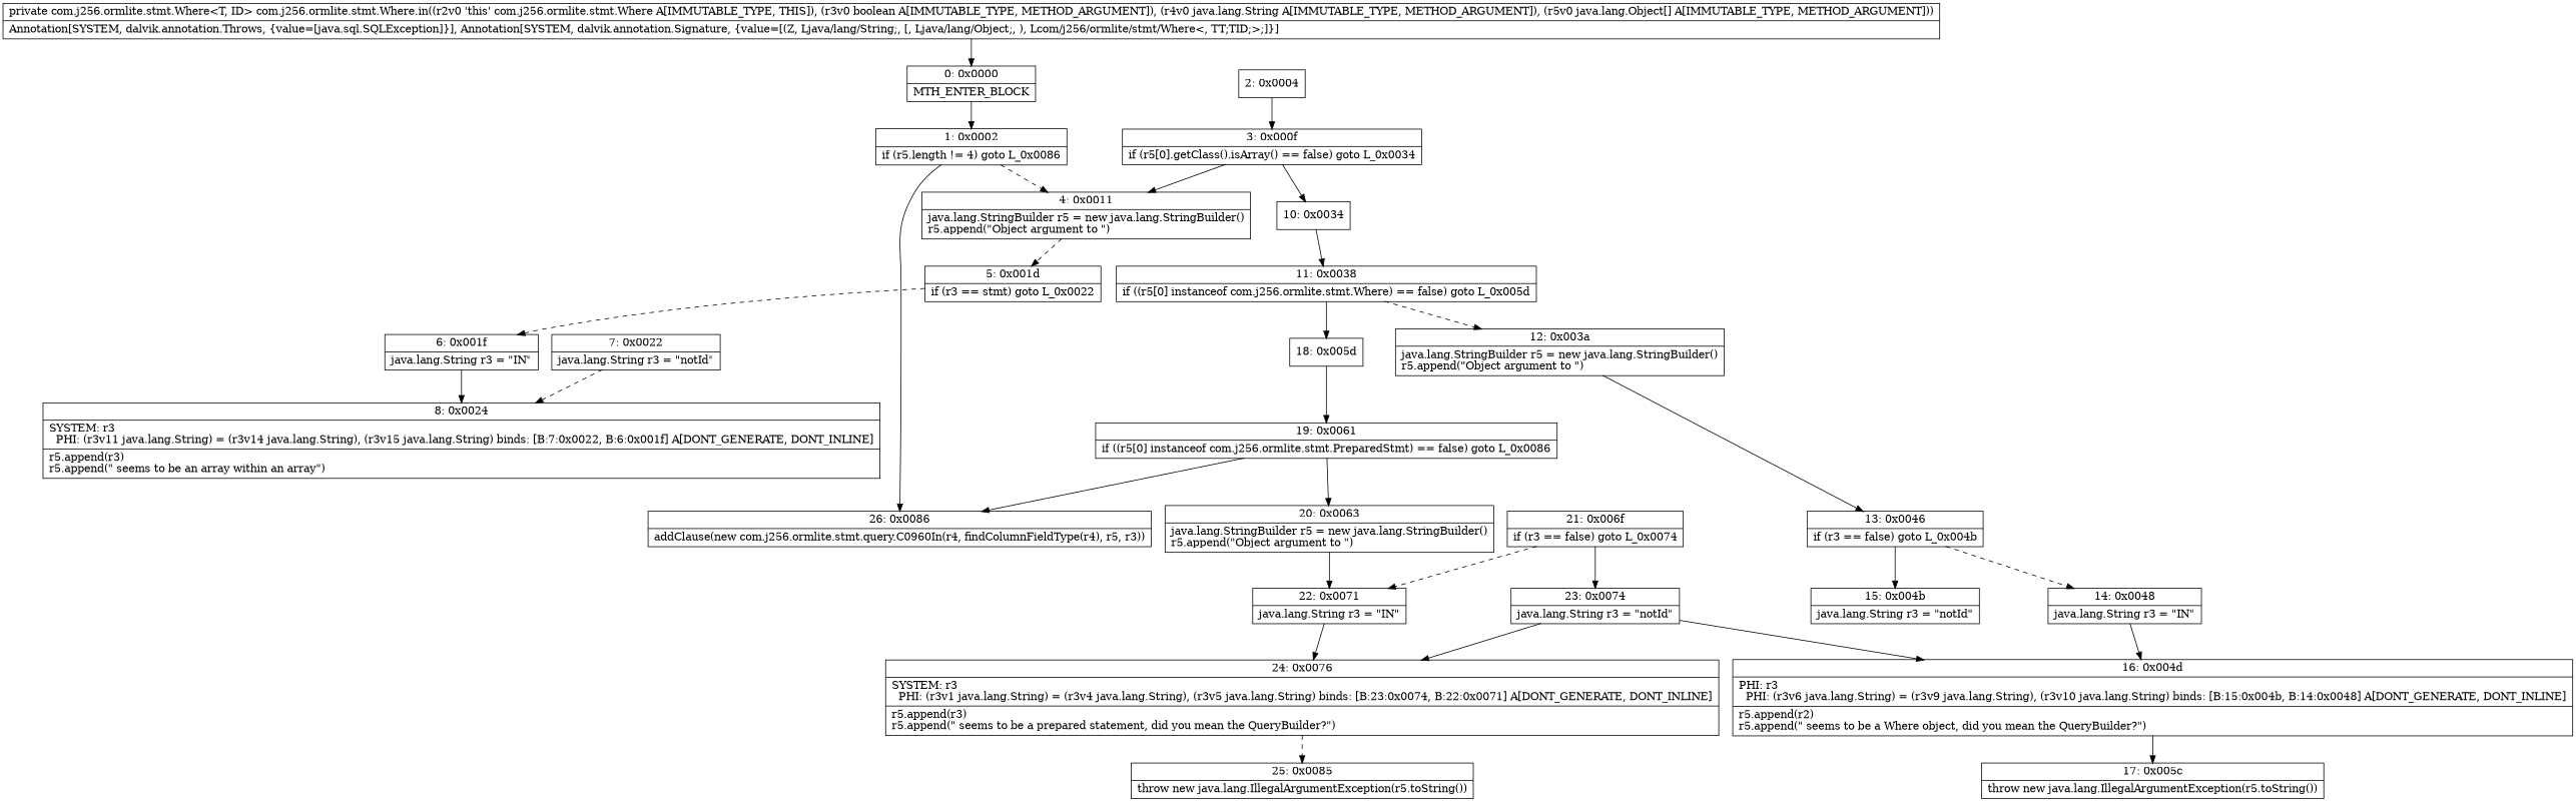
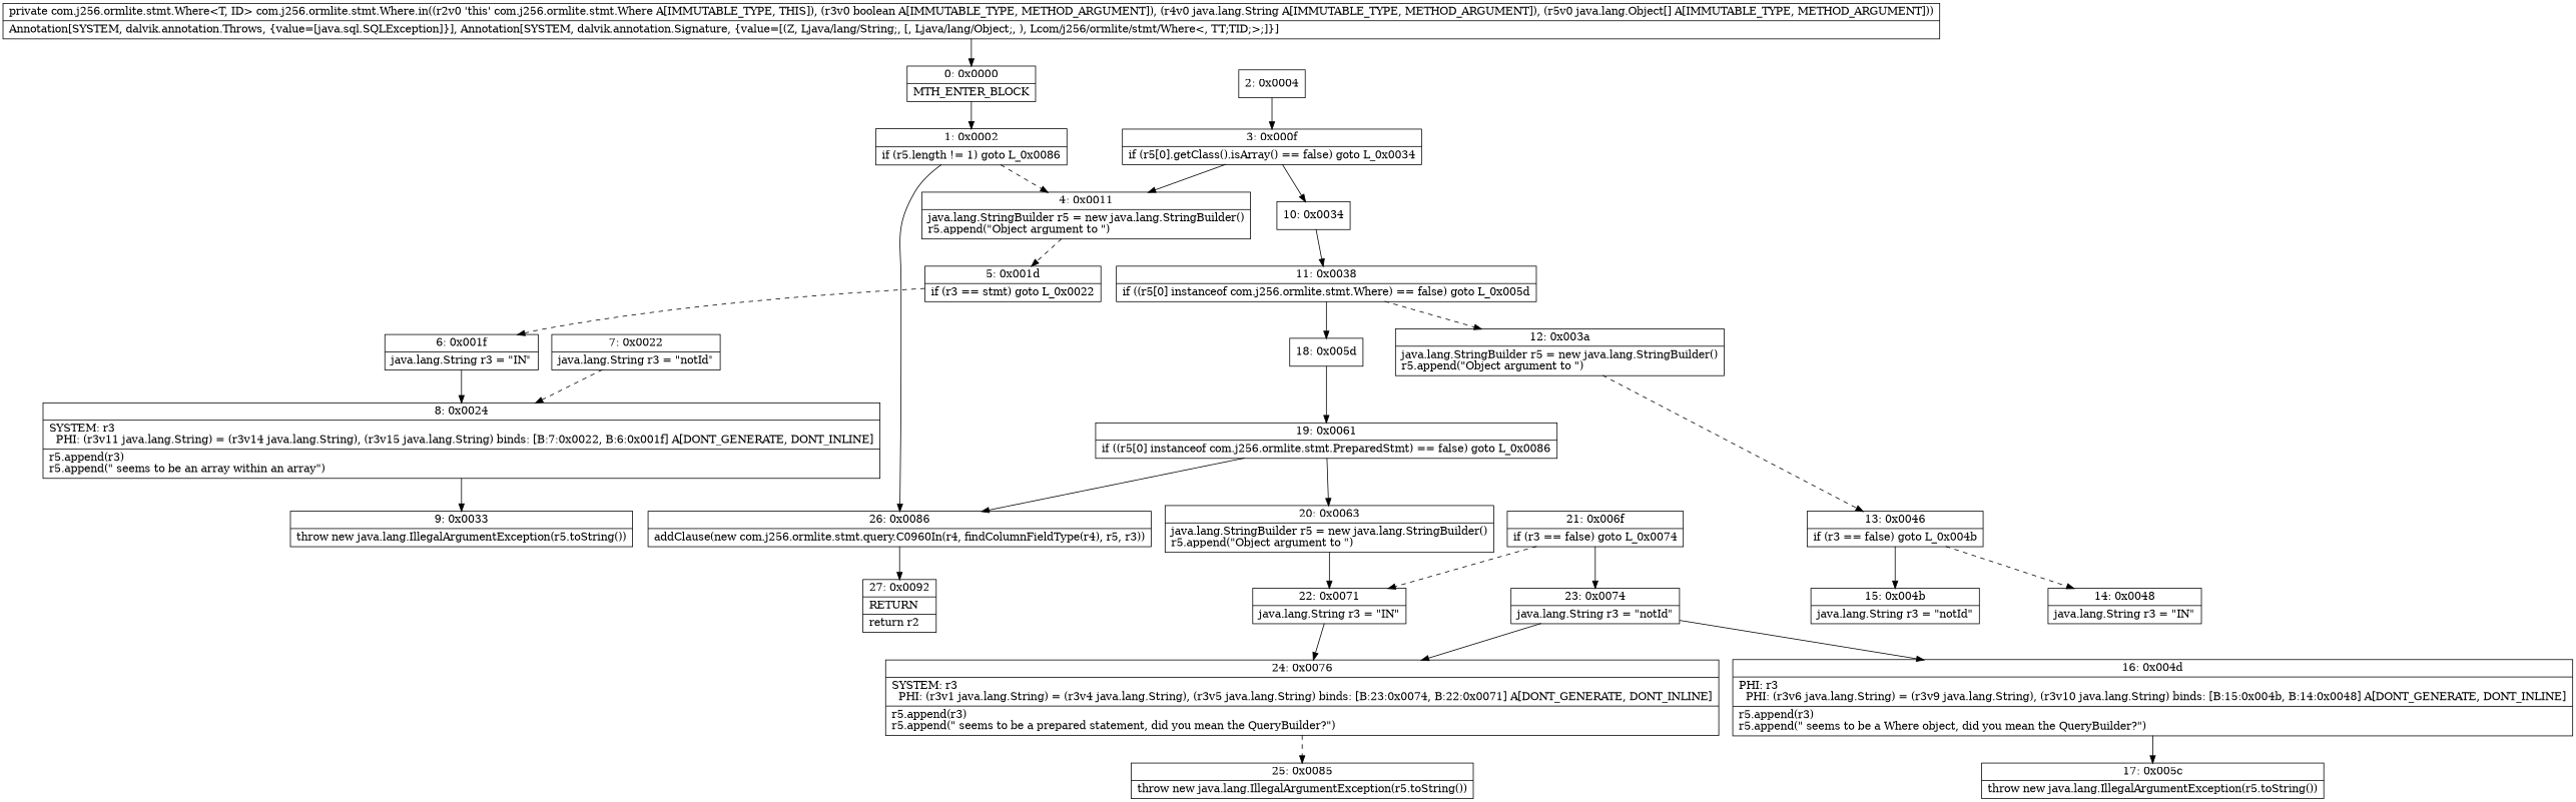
  digraph {
    node [shape=record]
    n1 [label="{0\:\ 0x0000|MTH_ENTER_BLOCK\l}"]
-   n2 [label="{1\:\ 0x0002|if (r5.length != 4) goto L_0x0086\l}"]
+   n2 [label="{1\:\ 0x0002|if (r5.length != 1) goto L_0x0086\l}"]
    n3 [label="{26\:\ 0x0086|addClause(new com.j256.ormlite.stmt.query.C0960In(r4, findColumnFieldType(r4), r5, r3))\l}"]
    n4 [label="{4\:\ 0x0011|java.lang.StringBuilder r5 = new java.lang.StringBuilder()\lr5.append(\"Object argument to \")\l}"]
    n5 [label="{2\:\ 0x0004}"]
    n6 [label="{3\:\ 0x000f|if (r5[0].getClass().isArray() == false) goto L_0x0034\l}"]
+   n7 [label="{27\:\ 0x0092|RETURN\l|return r2\l}"]
    n8 [label="{10\:\ 0x0034}"]
    n9 [label="{5\:\ 0x001d|if (r3 == stmt) goto L_0x0022\l}"]
    n10 [label="{11\:\ 0x0038|if ((r5[0] instanceof com.j256.ormlite.stmt.Where) == false) goto L_0x005d\l}"]
    n11 [label="{6\:\ 0x001f|java.lang.String r3 = \"IN\"\l}"]
    n12 [label="{8\:\ 0x0024|SYSTEM: r3 \l  PHI: (r3v11 java.lang.String) = (r3v14 java.lang.String), (r3v15 java.lang.String) binds: [B:7:0x0022, B:6:0x001f] A[DONT_GENERATE, DONT_INLINE]\l|r5.append(r3)\lr5.append(\" seems to be an array within an array\")\l}"]
    n13 [label="{7\:\ 0x0022|java.lang.String r3 = \"notId\"\l}"]
+   n14 [label="{9\:\ 0x0033|throw new java.lang.IllegalArgumentException(r5.toString())\l}"]
    n15 [label="{12\:\ 0x003a|java.lang.StringBuilder r5 = new java.lang.StringBuilder()\lr5.append(\"Object argument to \")\l}"]
    n16 [label="{18\:\ 0x005d}"]
    n17 [label="{13\:\ 0x0046|if (r3 == false) goto L_0x004b\l}"]
    n18 [label="{19\:\ 0x0061|if ((r5[0] instanceof com.j256.ormlite.stmt.PreparedStmt) == false) goto L_0x0086\l}"]
    n19 [label="{14\:\ 0x0048|java.lang.String r3 = \"IN\"\l}"]
    n20 [label="{15\:\ 0x004b|java.lang.String r3 = \"notId\"\l}"]
-   n21 [label="{16\:\ 0x004d|PHI: r3 \l  PHI: (r3v6 java.lang.String) = (r3v9 java.lang.String), (r3v10 java.lang.String) binds: [B:15:0x004b, B:14:0x0048] A[DONT_GENERATE, DONT_INLINE]\l|r5.append(r2)\lr5.append(\" seems to be a Where object, did you mean the QueryBuilder?\")\l}"]
+   n21 [label="{16\:\ 0x004d|PHI: r3 \l  PHI: (r3v6 java.lang.String) = (r3v9 java.lang.String), (r3v10 java.lang.String) binds: [B:15:0x004b, B:14:0x0048] A[DONT_GENERATE, DONT_INLINE]\l|r5.append(r3)\lr5.append(\" seems to be a Where object, did you mean the QueryBuilder?\")\l}"]
    n22 [label="{17\:\ 0x005c|throw new java.lang.IllegalArgumentException(r5.toString())\l}"]
    n23 [label="{20\:\ 0x0063|java.lang.StringBuilder r5 = new java.lang.StringBuilder()\lr5.append(\"Object argument to \")\l}"]
    n24 [label="{22\:\ 0x0071|java.lang.String r3 = \"IN\"\l}"]
    n25 [label="{21\:\ 0x006f|if (r3 == false) goto L_0x0074\l}"]
    n26 [label="{23\:\ 0x0074|java.lang.String r3 = \"notId\"\l}"]
    n27 [label="{24\:\ 0x0076|SYSTEM: r3 \l  PHI: (r3v1 java.lang.String) = (r3v4 java.lang.String), (r3v5 java.lang.String) binds: [B:23:0x0074, B:22:0x0071] A[DONT_GENERATE, DONT_INLINE]\l|r5.append(r3)\lr5.append(\" seems to be a prepared statement, did you mean the QueryBuilder?\")\l}"]
    n28 [label="{25\:\ 0x0085|throw new java.lang.IllegalArgumentException(r5.toString())\l}"]
    n29 [label="{private com.j256.ormlite.stmt.Where\<T, ID\> com.j256.ormlite.stmt.Where.in((r2v0 'this' com.j256.ormlite.stmt.Where A[IMMUTABLE_TYPE, THIS]), (r3v0 boolean A[IMMUTABLE_TYPE, METHOD_ARGUMENT]), (r4v0 java.lang.String A[IMMUTABLE_TYPE, METHOD_ARGUMENT]), (r5v0 java.lang.Object[] A[IMMUTABLE_TYPE, METHOD_ARGUMENT]))  | Annotation[SYSTEM, dalvik.annotation.Throws, \{value=[java.sql.SQLException]\}], Annotation[SYSTEM, dalvik.annotation.Signature, \{value=[(Z, Ljava\/lang\/String;, [, Ljava\/lang\/Object;, ), Lcom\/j256\/ormlite\/stmt\/Where\<, TT;TID;\>;]\}]\l}"]
    n1 -> n2
    n2 -> n3
    n2 -> n4 [style=dashed]
+   n3 -> n7
    n4 -> n9 [style=dashed]
    n5 -> n6
    n6 -> n4 [style=solid]
    n6 -> n8
    n8 -> n10
    n9 -> n11 [style=dashed]
    n10 -> n15 [style=dashed]
    n10 -> n16
    n11 -> n12
+   n12 -> n14
    n13 -> n12 [style=dashed]
-   n15 -> n17
+   n15 -> n17 [style=dashed]
    n16 -> n18
    n17 -> n19 [style=dashed]
    n17 -> n20
    n18 -> n3
    n18 -> n23 [style=solid]
-   n19 -> n21
    n21 -> n22
    n23 -> n24
    n24 -> n27
    n25 -> n24 [style=dashed]
    n25 -> n26
    n26 -> n21
    n26 -> n27
    n27 -> n28 [style=dashed]
    n29 -> n1
  }
